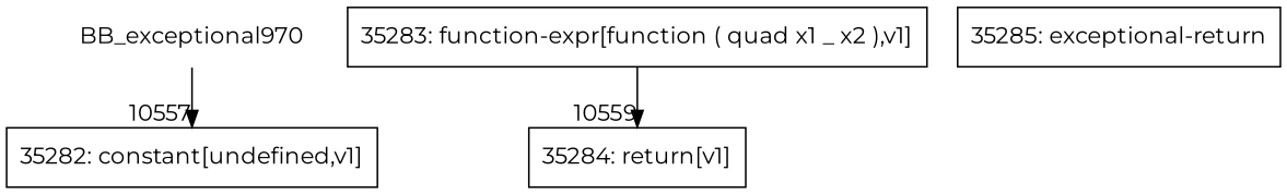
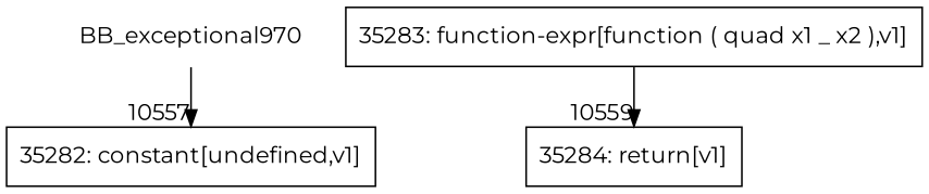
  digraph {
    fontname=Montserrat
    rankdir=TD
    node [fontname=Montserrat shape=record]
    edge [fontname=Montserrat headport=n tailport=s]
    n1 [label=BB_exceptional970 shape=none]
    n2 [label="{35282: constant[undefined,v1]}"]
    n3 [label="{35283: function-expr[function ( quad x1 _ x2 ),v1]}"]
    n4 [label="{35284: return[v1]}"]
-   n5 [label="{35285: exceptional-return}"]
    n1 -> n2 [headlabel="    10557"]
    n3 -> n4 [headlabel="      10559"]
  }
